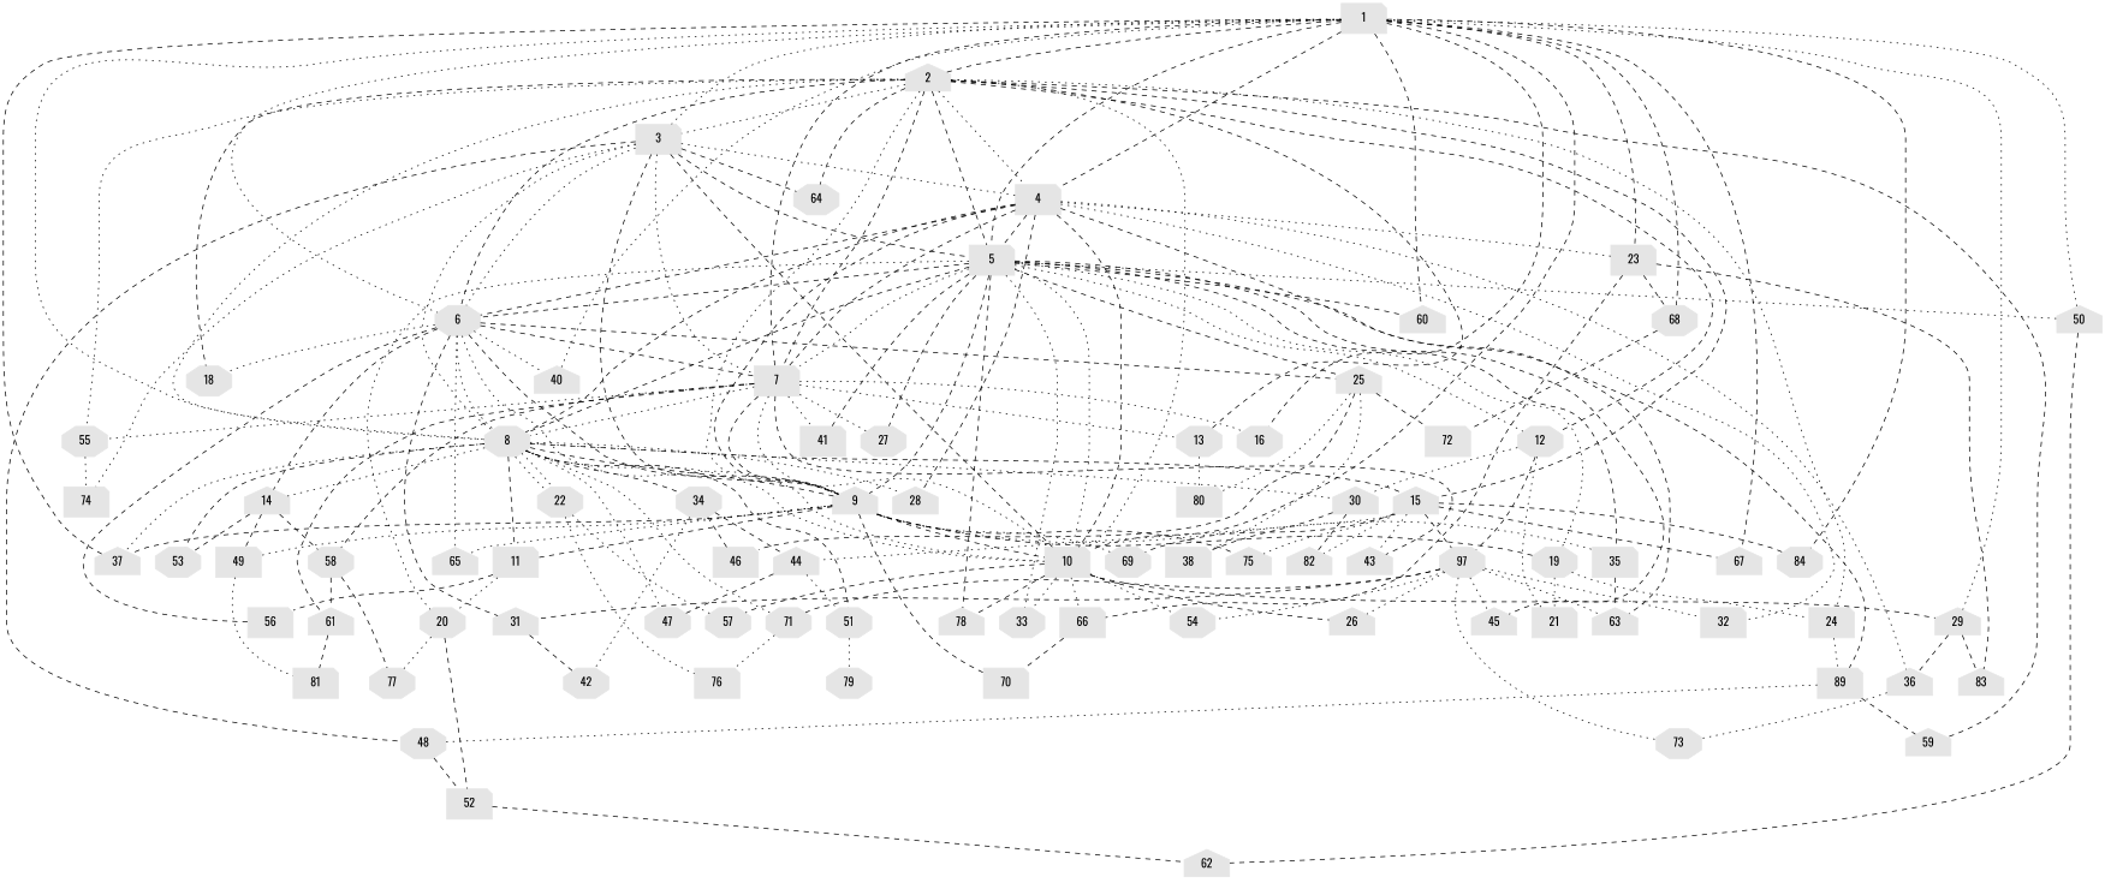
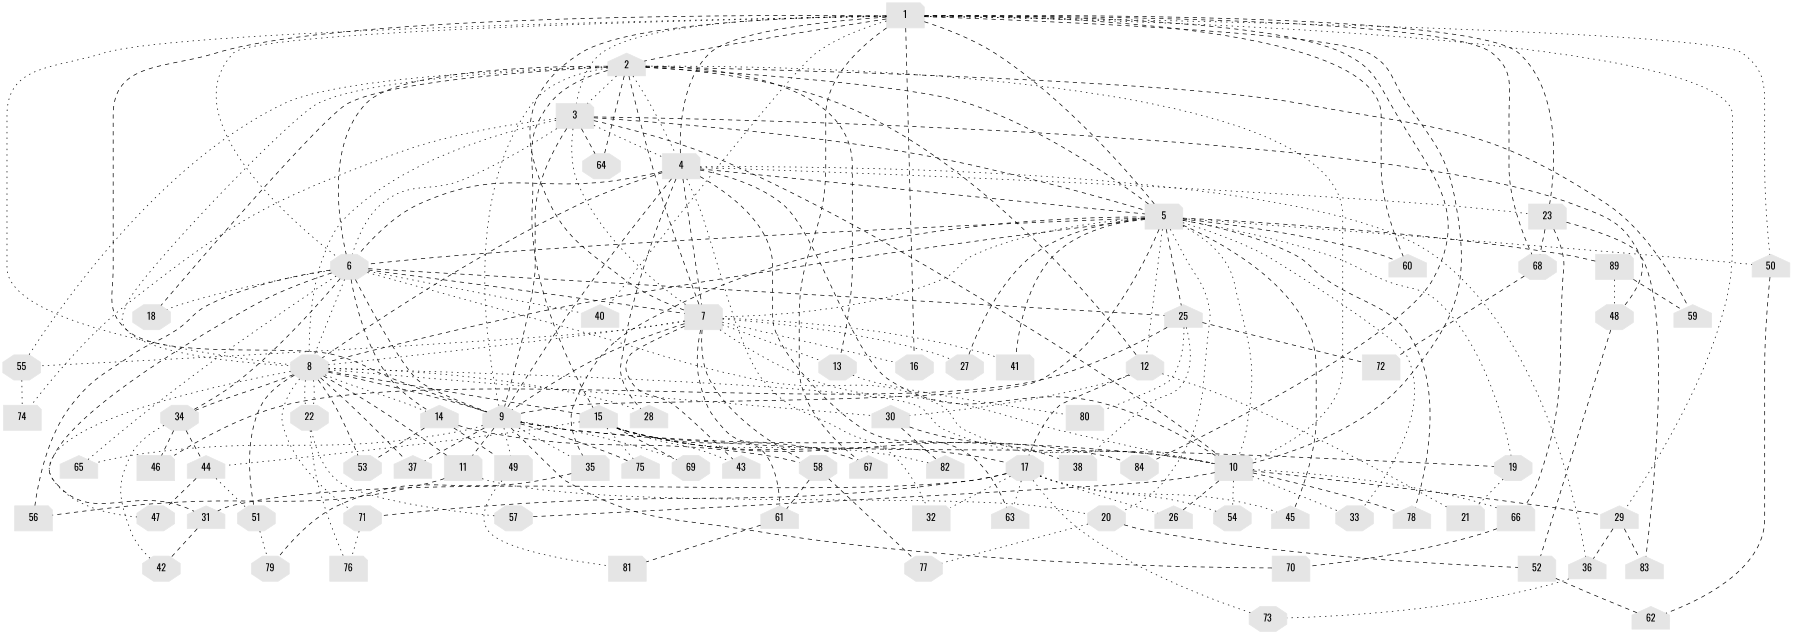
  graph {
    fontname=Oswald
    node [color=gray90 fontname=Oswald shape=octagon style=filled]
    edge [fontname=Oswald style=dashed]
    1 [shape=note]
    2 [shape=house]
    3 [shape=note]
    4 [shape=note]
    5 [shape=note]
    6
    7 [shape=note]
    8
    9 [shape=house]
    10 [shape=note]
    16
    23 [shape=note]
    29 [shape=house]
    40 [shape=house]
    50 [shape=house]
    60 [shape=house]
    67 [shape=house]
    68
    84
    12
    13
    15 [shape=house]
    18
-   24 [shape=note]
    55
    59 [shape=house]
    64
    48
    74 [shape=note]
    28 [shape=house]
    32 [shape=note]
    36 [shape=house]
    63 [shape=house]
    19
    20
    25 [shape=house]
    27
    33
    35 [shape=note]
    n40 [label=89 shape=note]
    41 [shape=note]
    45 [shape=house]
    78 [shape=house]
    14 [shape=house]
    31 [shape=house]
    34
    56 [shape=note]
    65 [shape=house]
    43 [shape=house]
    58
    61 [shape=house]
    11 [shape=note]
    22
    30 [shape=house]
    37 [shape=house]
    47
    51
    53
    71
    49 [shape=note]
    69
    70 [shape=note]
    75 [shape=house]
    26 [shape=house]
    54
    57
    66 [shape=note]
    83 [shape=house]
    62 [shape=house]
    72 [shape=note]
-   17 [label=97]
+   17
    21 [shape=note]
    80 [shape=note]
    44 [shape=house]
    82 [shape=house]
    52 [shape=note]
    73
    77
    38 [shape=note]
    46 [shape=note]
    79
    42
    81 [shape=note]
    76 [shape=note]
    1 -- 2
    1 -- 3 [style=dotted]
    1 -- 4
    1 -- 5
    1 -- 6 [style=dotted]
    1 -- 7
    1 -- 8 [style=dotted]
-   1 -- 37
+   1 -- 9
    1 -- 10
    1 -- 16
    1 -- 23
    1 -- 29 [style=dotted]
    1 -- 40 [style=dotted]
    1 -- 50 [style=dotted]
    1 -- 60
    1 -- 67
    1 -- 68
    1 -- 84
    2 -- 3 [style=dotted]
    2 -- 4 [style=dotted]
    2 -- 5
    2 -- 6
    2 -- 7
    2 -- 8 [style=dotted]
    2 -- 9 [style=dotted]
    2 -- 10 [style=dotted]
    2 -- 12
    2 -- 13
    2 -- 15
    2 -- 18
-   2 -- 24 [style=dotted]
    2 -- 55 [style=dotted]
    2 -- 59
    2 -- 64
    3 -- 4 [style=dotted]
    3 -- 5
    3 -- 6 [style=dotted]
    3 -- 7 [style=dotted]
    3 -- 8 [style=dotted]
    3 -- 9
    3 -- 10
    3 -- 64
    3 -- 48
    3 -- 74 [style=dotted]
    4 -- 5
    4 -- 6
    4 -- 7
    4 -- 8
    4 -- 9
    4 -- 10
    4 -- 23 [style=dotted]
    4 -- 28
    4 -- 32 [style=dotted]
    4 -- 36 [style=dotted]
    4 -- 63
    5 -- 6
    5 -- 7 [style=dotted]
    5 -- 8
    5 -- 9
    5 -- 10 [style=dotted]
    5 -- 50 [style=dotted]
    5 -- 60
    5 -- 12 [style=dotted]
    5 -- 19 [style=dotted]
    5 -- 20 [style=dotted]
    5 -- 25
    5 -- 27
    5 -- 33 [style=dotted]
    5 -- 35
    5 -- n40
    5 -- 41
    5 -- 45
    5 -- 78
    6 -- 7
    6 -- 8 [style=dotted]
    6 -- 9
    6 -- 10 [style=dotted]
    6 -- 40 [style=dotted]
    6 -- 18 [style=dotted]
    6 -- 25
    6 -- 14
    6 -- 31
+   6 -- 34
    6 -- 56
    6 -- 65 [style=dotted]
    7 -- 8 [style=dotted]
    7 -- 9
    7 -- 10 [style=dotted]
    7 -- 16 [style=dotted]
    7 -- 13 [style=dotted]
    7 -- 55 [style=dotted]
    7 -- 27 [style=dotted]
    7 -- 41 [style=dotted]
    7 -- 43
    7 -- 58
    7 -- 61
    8 -- 9
    8 -- 10 [style=dotted]
    8 -- 15
    8 -- 28 [style=dotted]
    8 -- 14 [style=dotted]
    8 -- 34
    8 -- 11
    8 -- 22 [style=dotted]
    8 -- 22 [style=dotted]
    8 -- 30 [style=dotted]
-   8 -- 37 [style=dotted]
+   8 -- 37
    8 -- 47 [style=dotted]
    8 -- 51
    8 -- 53
    8 -- 71 [style=dotted]
    9 -- 10
    9 -- 19
    9 -- 35 [style=dotted]
    9 -- 65 [style=dotted]
    9 -- 11
    9 -- 37
    9 -- 49 [style=dotted]
    9 -- 69 [style=dotted]
    9 -- 70
    9 -- 75
    10 -- 29
    10 -- 33 [style=dotted]
    10 -- 78
    10 -- 26
    10 -- 54 [style=dotted]
    10 -- 57
    10 -- 66 [style=dotted]
    23 -- 68
    23 -- 66
    23 -- 83
    29 -- 36
    29 -- 83
    50 -- 62
    68 -- 72
    12 -- 30 [style=dotted]
    12 -- 17
    12 -- 21 [style=dotted]
    13 -- 80 [style=dotted]
    15 -- 67
    15 -- 84
    15 -- 43 [style=dotted]
    15 -- 69
    15 -- 75 [style=dotted]
    15 -- 17
    15 -- 44 [style=dotted]
    15 -- 82 [style=dotted]
-   24 -- n40 [style=dotted]
    55 -- 74 [style=dotted]
    48 -- 52
    36 -- 73 [style=dotted]
-   19 -- 24 [style=dotted]
    19 -- 21 [style=dotted]
    20 -- 52
    20 -- 77 [style=dotted]
    25 -- 72
    25 -- 80 [style=dotted]
    25 -- 38 [style=dotted]
    25 -- 46
-   35 -- 63
+   35 -- 79
    n40 -- 59
    n40 -- 48 [style=dotted]
    14 -- 58
    14 -- 53
    14 -- 49
    31 -- 42
    34 -- 44
    34 -- 46
    34 -- 42 [style=dotted]
    58 -- 61
    58 -- 77
    61 -- 81
    11 -- 20 [style=dotted]
    11 -- 56
    22 -- 57 [style=dotted]
    22 -- 76 [style=dotted]
    30 -- 82
    30 -- 38
    51 -- 79 [style=dotted]
    71 -- 76 [style=dotted]
    49 -- 81 [style=dotted]
    66 -- 70
    17 -- 32 [style=dotted]
    17 -- 63 [style=dotted]
    17 -- 45 [style=dotted]
    17 -- 31
    17 -- 71
    17 -- 26 [style=dotted]
    17 -- 54 [style=dotted]
    17 -- 73 [style=dotted]
    44 -- 47
    44 -- 51 [style=dotted]
    52 -- 62
  }
